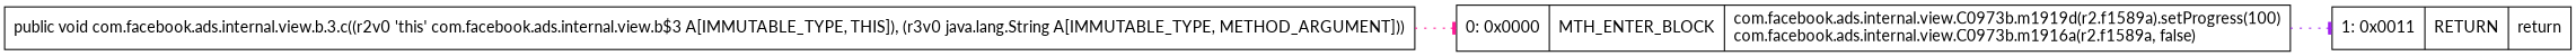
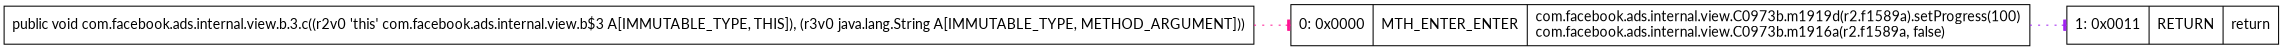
  digraph {
    rankdir=LR
    fontname=Lato
    node [shape=record fontname=Lato]
    edge [style=dotted arrowhead=tee fontname=Lato]
-   n1 [label="{0\:\ 0x0000|MTH_ENTER_BLOCK\l|com.facebook.ads.internal.view.C0973b.m1919d(r2.f1589a).setProgress(100)\lcom.facebook.ads.internal.view.C0973b.m1916a(r2.f1589a, false)\l}"]
+   n1 [label="{0\:\ 0x0000|MTH_ENTER_ENTER\l|com.facebook.ads.internal.view.C0973b.m1919d(r2.f1589a).setProgress(100)\lcom.facebook.ads.internal.view.C0973b.m1916a(r2.f1589a, false)\l}"]
    n2 [label="{1\:\ 0x0011|RETURN\l|return\l}"]
    n3 [label="{public void com.facebook.ads.internal.view.b.3.c((r2v0 'this' com.facebook.ads.internal.view.b$3 A[IMMUTABLE_TYPE, THIS]), (r3v0 java.lang.String A[IMMUTABLE_TYPE, METHOD_ARGUMENT])) }"]
    n1 -> n2 [color=purple]
    n3 -> n1 [color=deeppink]
  }
